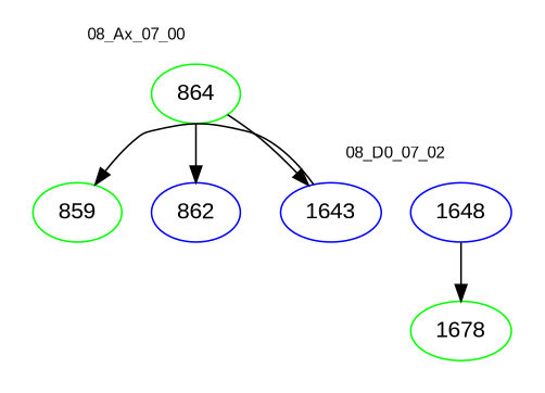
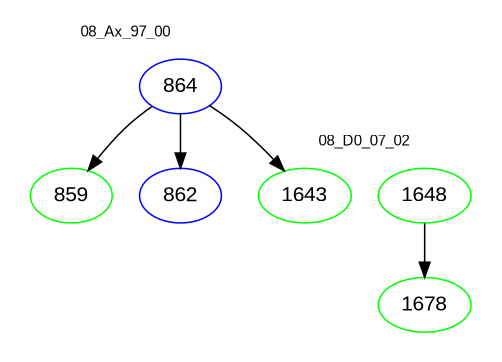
  digraph {
    fontname="Liberation Sans"
    node [color=blue fontname="Liberation Sans"]
    edge [color=black fontname="Liberation Sans"]
-   n1 [color=green label=864]
+   n1 [label=864]
    n2 [color=green label=859]
    n3 [label=862]
-   n4 [label=1648]
-   n5 [label=1643]
+   n4 [color=green label=1648]
+   n5 [color=green label=1643]
    n6 [color=green label=1678]
    subgraph cluster_1 {
      color=white
      fontsize=10
-     label="08_Ax_07_00"
+     label="08_Ax_97_00"
      n1
      n2
      n3
    }
    subgraph cluster_2 {
      color=white
      fontsize=10
      label="08_D0_07_02"
      n4
      n5
      n6
    }
-   n5 -> n2
+   n1 -> n2
    n1 -> n3
    n1 -> n5
    n4 -> n6
  }
